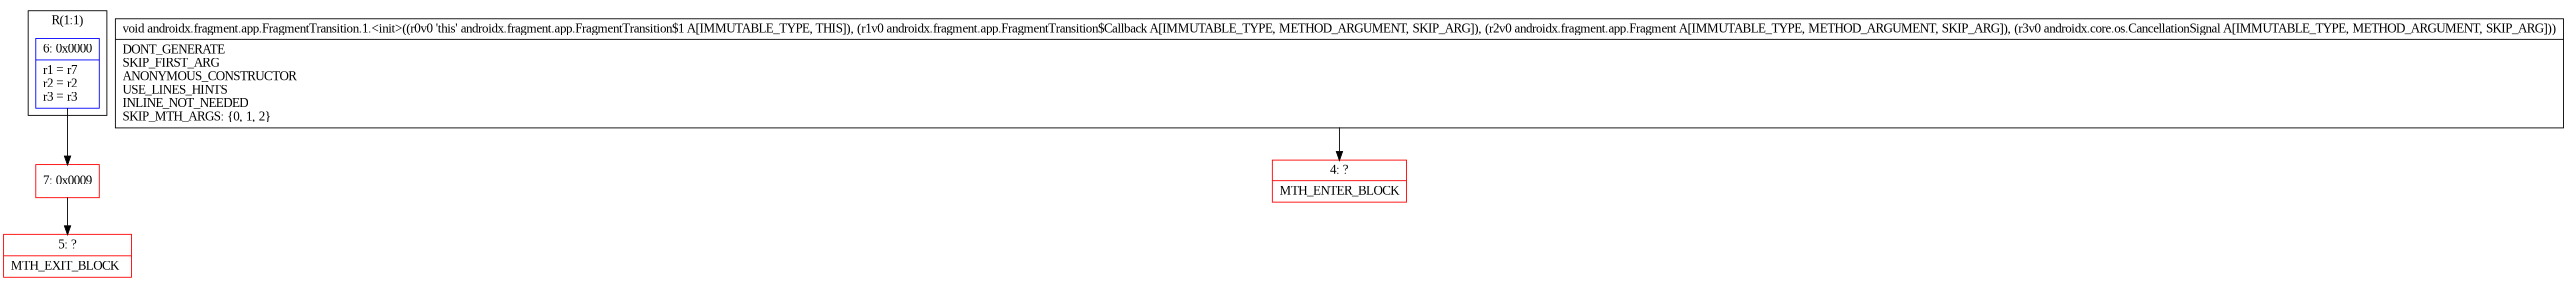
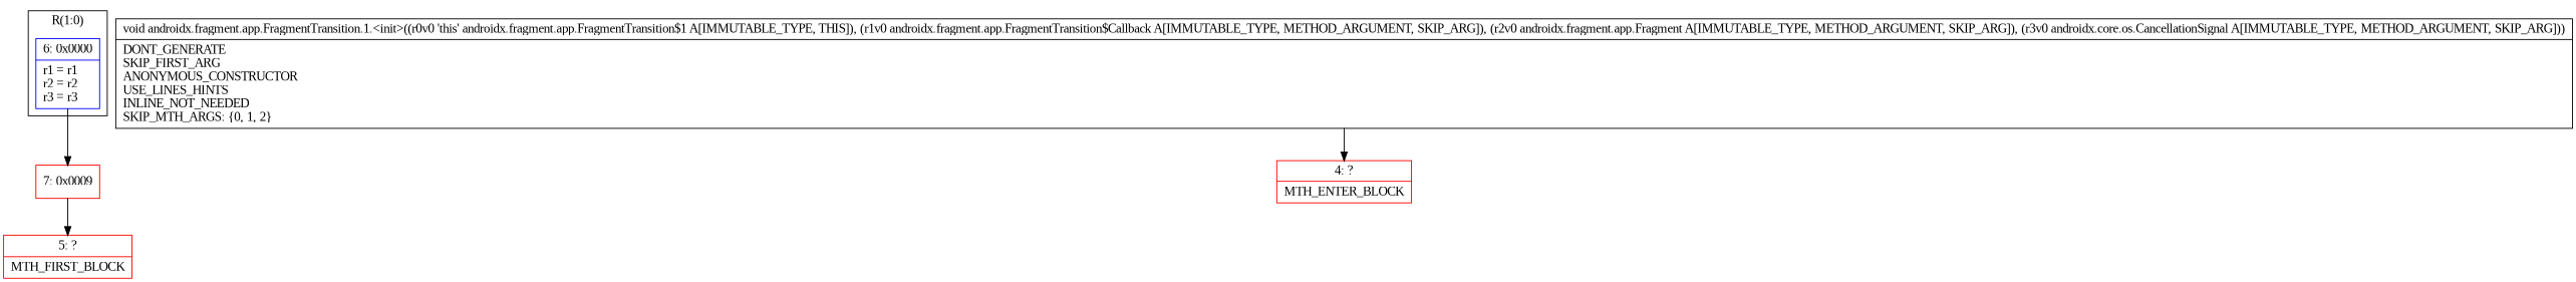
  digraph {
    fontname="Liberation Serif"
    node [color=red fontname="Liberation Serif" shape=record]
    edge [fontname="Liberation Serif"]
-   n1 [color=blue label="{6\:\ 0x0000|r1 = r7\lr2 = r2\lr3 = r3\l}"]
+   n1 [color=blue label="{6\:\ 0x0000|r1 = r1\lr2 = r2\lr3 = r3\l}"]
    n2 [label="{7\:\ 0x0009}"]
-   n3 [label="{5\:\ ?|MTH_EXIT_BLOCK\l}"]
+   n3 [label="{5\:\ ?|MTH_FIRST_BLOCK\l}"]
    n4 [label="{4\:\ ?|MTH_ENTER_BLOCK\l}"]
    n5 [label="{void androidx.fragment.app.FragmentTransition.1.\<init\>((r0v0 'this' androidx.fragment.app.FragmentTransition$1 A[IMMUTABLE_TYPE, THIS]), (r1v0 androidx.fragment.app.FragmentTransition$Callback A[IMMUTABLE_TYPE, METHOD_ARGUMENT, SKIP_ARG]), (r2v0 androidx.fragment.app.Fragment A[IMMUTABLE_TYPE, METHOD_ARGUMENT, SKIP_ARG]), (r3v0 androidx.core.os.CancellationSignal A[IMMUTABLE_TYPE, METHOD_ARGUMENT, SKIP_ARG]))  | DONT_GENERATE\lSKIP_FIRST_ARG\lANONYMOUS_CONSTRUCTOR\lUSE_LINES_HINTS\lINLINE_NOT_NEEDED\lSKIP_MTH_ARGS: \{0, 1, 2\}\l}" color=""]
    subgraph cluster_1 {
-     label="R(1:1)"
+     label="R(1:0)"
      n1
    }
    n1 -> n2
    n2 -> n3
    n5 -> n4
  }
